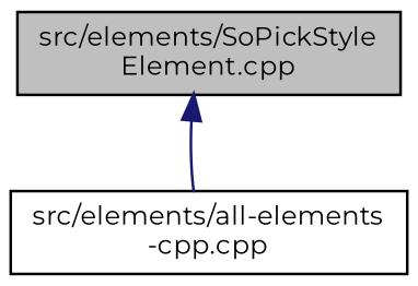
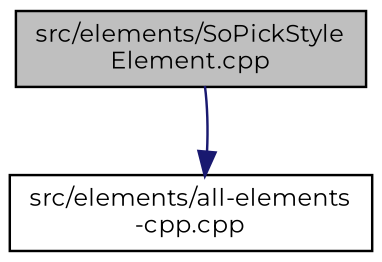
  digraph {
    fontname=Montserrat
    node [color=black fontname=Montserrat fontsize=10 shape=record style=filled]
    n1 [fillcolor=grey75 fontcolor=black height=0.2 label="src/elements/SoPickStyle\lElement.cpp" width=0.4]
    n2 [fillcolor=white height=0.2 label="src/elements/all-elements\l-cpp.cpp" width=0.4]
-   n1 -> n2 [color=midnightblue dir=back fontname=Montserrat fontsize=10 labelfontname=Helvetica labelfontsize=10 style=solid]
+   n2 -> n1 [color=midnightblue dir=back fontname=Montserrat fontsize=10 labelfontname=Helvetica labelfontsize=10 style=solid]
  }
